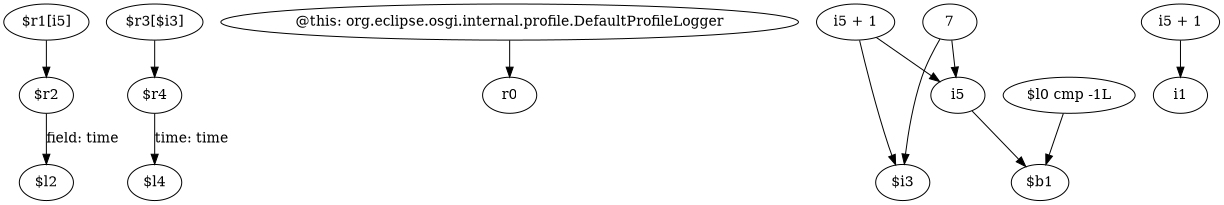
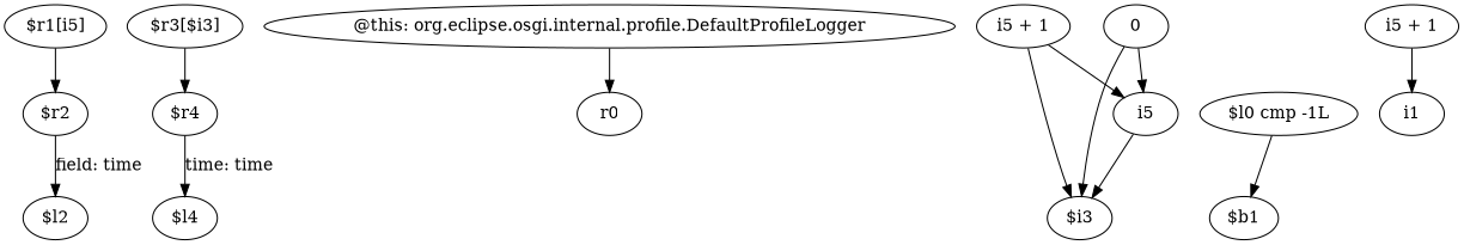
  digraph {
    n1 [label="$r2"]
    n2 [label="$l2"]
    n3 [label="$r3[$i3]"]
    n4 [label="$r4"]
    n5 [label="$l4"]
    n6 [label="@this: org.eclipse.osgi.internal.profile.DefaultProfileLogger"]
    n7 [label=r0]
    n8 [label="i5 + 1"]
    n9 [label="$i3"]
    n10 [label=i5]
    n11 [label="i5 + 1"]
    n12 [label=i1]
-   n13 [label=7]
+   n13 [label=0]
    n14 [label="$l0 cmp -1L"]
    n15 [label="$b1"]
    n16 [label="$r1[i5]"]
    n1 -> n2 [label="field: time"]
    n3 -> n4
    n4 -> n5 [label="time: time"]
    n6 -> n7
    n8 -> n9
    n8 -> n10
-   n10 -> n15
+   n10 -> n9
    n11 -> n12
    n13 -> n9
    n13 -> n10
    n14 -> n15
    n16 -> n1
  }
